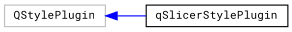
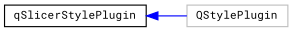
  digraph {
    rankdir=LR
    fontname="Roboto Mono"
    node [fontname="Roboto Mono" fontsize=10 shape=record]
    n1 [color=grey75 height=0.2 label=QStylePlugin width=0.4]
    n2 [color=black height=0.2 label=qSlicerStylePlugin width=0.4]
-   n1 -> n2 [color=blue dir=back fontname="Roboto Mono" fontsize=10 labelfontname=Helvetica labelfontsize=10 style=solid]
+   n2 -> n1 [color=blue dir=back fontname="Roboto Mono" fontsize=10 labelfontname=Helvetica labelfontsize=10 style=solid]
  }
